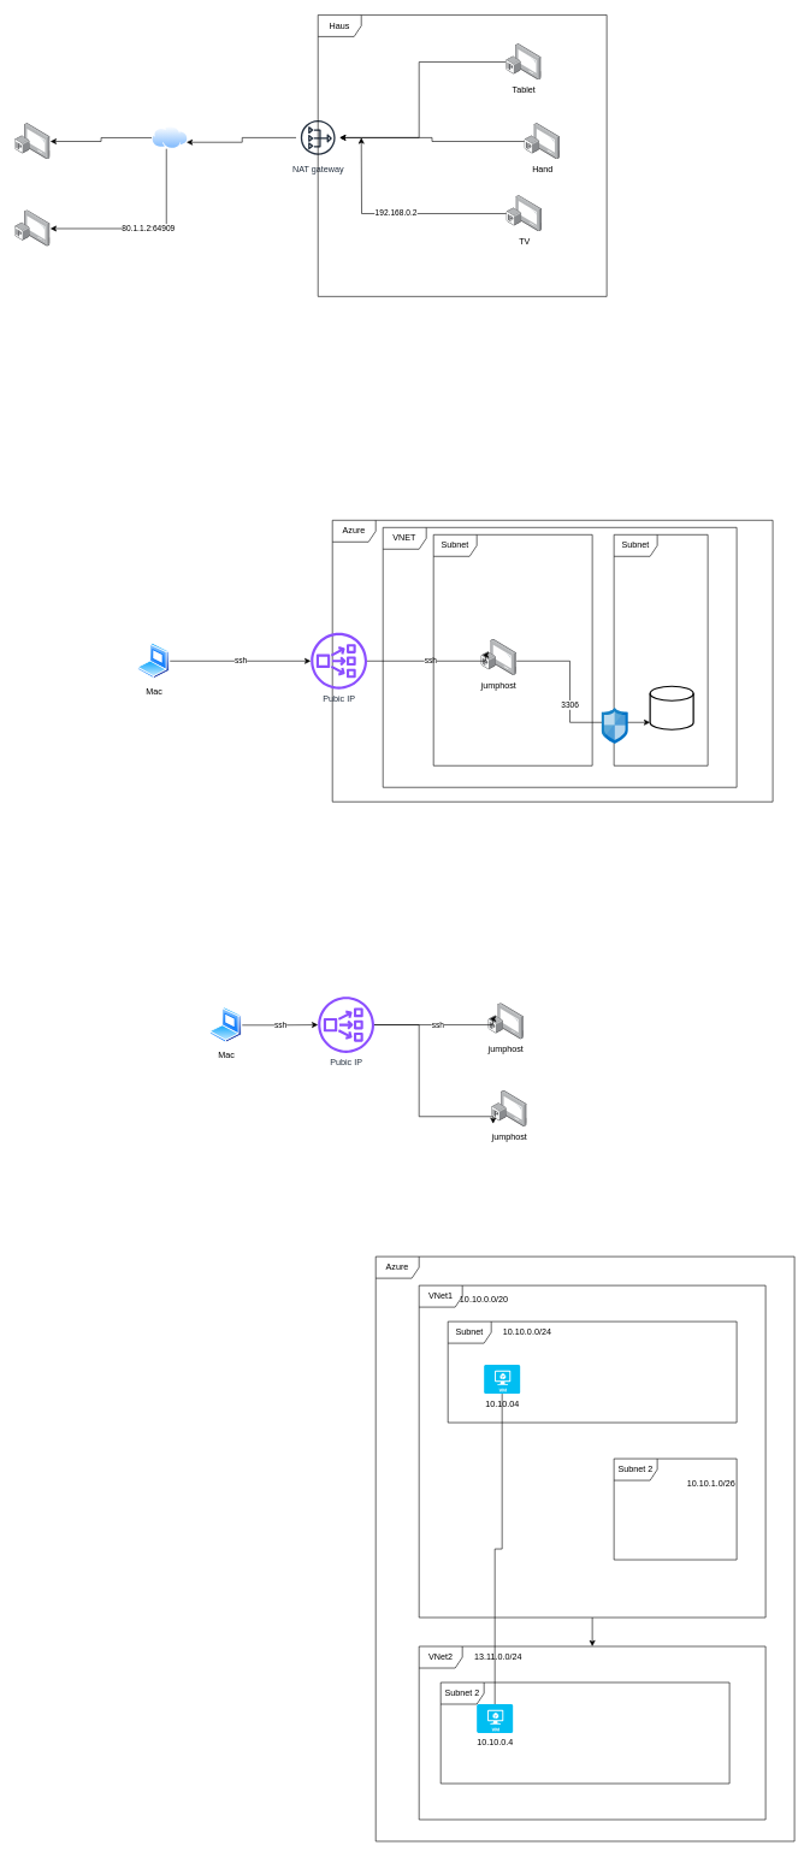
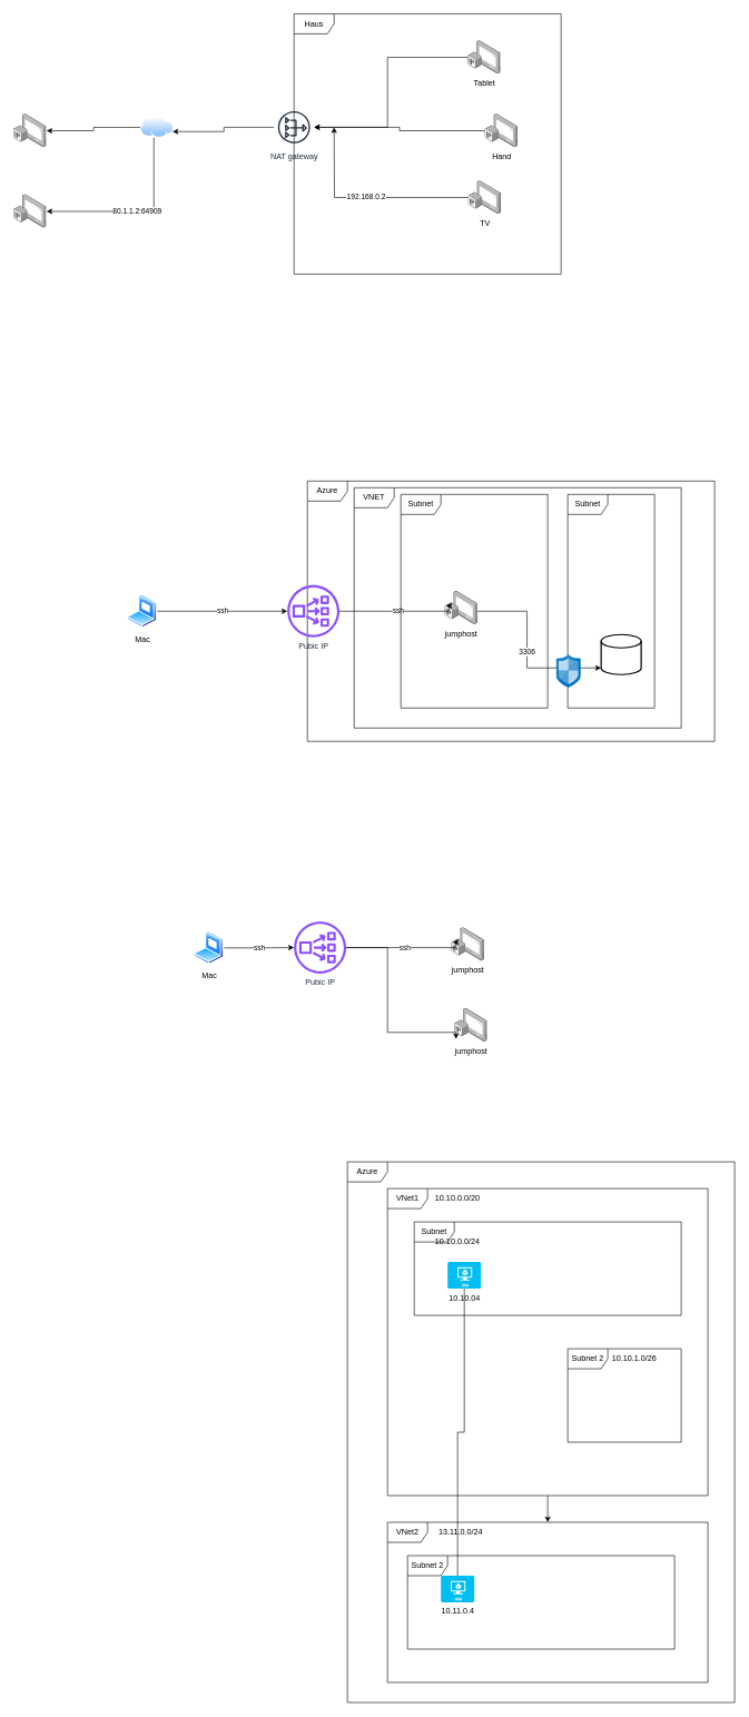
  <mxCell id="0" />
  <mxCell id="1" parent="0" />
  <mxCell id="2" value="Azure" style="shape=umlFrame;whiteSpace=wrap;html=1;pointerEvents=0;" vertex="1" parent="1"><mxGeometry x="520" y="1740" width="580" height="810" as="geometry" /></mxCell>
  <mxCell id="3" style="edgeStyle=orthogonalEdgeStyle;rounded=0;orthogonalLoop=1;jettySize=auto;html=1;" edge="1" parent="1" source="4" target="11"><mxGeometry relative="1" as="geometry" /></mxCell>
  <mxCell id="4" value="VNet1" style="shape=umlFrame;whiteSpace=wrap;html=1;pointerEvents=0;" vertex="1" parent="1"><mxGeometry x="580" y="1780" width="480" height="460" as="geometry" /></mxCell>
  <mxCell id="5" value="Subnet" style="shape=umlFrame;whiteSpace=wrap;html=1;pointerEvents=0;" vertex="1" parent="1"><mxGeometry x="620" y="1830" width="400" height="140" as="geometry" /></mxCell>
  <mxCell id="6" value="Subnet 2" style="shape=umlFrame;whiteSpace=wrap;html=1;pointerEvents=0;" vertex="1" parent="1"><mxGeometry x="850" y="2020" width="170" height="140" as="geometry" /></mxCell>
- <mxCell id="7" value="10.10.0.0/20" style="text;html=1;align=center;verticalAlign=middle;whiteSpace=wrap;rounded=0;" vertex="1" parent="1"><mxGeometry x="640" y="1785" width="60" height="30" as="geometry" /></mxCell>
- <mxCell id="8" value="10.10.0.0/24" style="text;html=1;align=center;verticalAlign=middle;whiteSpace=wrap;rounded=0;" vertex="1" parent="1"><mxGeometry x="700" y="1830" width="60" height="30" as="geometry" /></mxCell>
- <mxCell id="9" value="10.10.1.0/26" style="text;html=1;align=center;verticalAlign=middle;whiteSpace=wrap;rounded=0;" vertex="1" parent="1"><mxGeometry x="955" y="2040" width="60" height="30" as="geometry" /></mxCell>
+ <mxCell id="7" value="10.10.0.0/20" style="text;html=1;align=center;verticalAlign=middle;whiteSpace=wrap;rounded=0;" vertex="1" parent="1"><mxGeometry x="655" y="1780" width="60" height="30" as="geometry" /></mxCell>
+ <mxCell id="8" value="10.10.0.0/24" style="text;html=1;align=center;verticalAlign=middle;whiteSpace=wrap;rounded=0;" vertex="1" parent="1"><mxGeometry x="655" y="1845" width="60" height="30" as="geometry" /></mxCell>
+ <mxCell id="9" value="10.10.1.0/26" style="text;html=1;align=center;verticalAlign=middle;whiteSpace=wrap;rounded=0;" vertex="1" parent="1"><mxGeometry x="920" y="2020" width="60" height="30" as="geometry" /></mxCell>
  <mxCell id="10" value="10.10.04" style="verticalLabelPosition=bottom;html=1;verticalAlign=top;align=center;strokeColor=none;fillColor=#00BEF2;shape=mxgraph.azure.virtual_machine;" vertex="1" parent="1"><mxGeometry x="670" y="1890" width="50" height="40" as="geometry" /></mxCell>
  <mxCell id="11" value="VNet2" style="shape=umlFrame;whiteSpace=wrap;html=1;pointerEvents=0;" vertex="1" parent="1"><mxGeometry x="580" y="2280" width="480" height="240" as="geometry" /></mxCell>
  <mxCell id="12" value="13.11.0.0/24" style="text;whiteSpace=wrap;" vertex="1" parent="1"><mxGeometry x="655" y="2280" width="100" height="40" as="geometry" /></mxCell>
  <mxCell id="13" value="Subnet 2" style="shape=umlFrame;whiteSpace=wrap;html=1;pointerEvents=0;" vertex="1" parent="1"><mxGeometry x="610" y="2330" width="400" height="140" as="geometry" /></mxCell>
- <mxCell id="14" value="10.10.0.4" style="verticalLabelPosition=bottom;html=1;verticalAlign=top;align=center;strokeColor=none;fillColor=#00BEF2;shape=mxgraph.azure.virtual_machine;" vertex="1" parent="1"><mxGeometry x="660" y="2360" width="50" height="40" as="geometry" /></mxCell>
+ <mxCell id="14" value="10.11.0.4" style="verticalLabelPosition=bottom;html=1;verticalAlign=top;align=center;strokeColor=none;fillColor=#00BEF2;shape=mxgraph.azure.virtual_machine;" vertex="1" parent="1"><mxGeometry x="660" y="2360" width="50" height="40" as="geometry" /></mxCell>
  <mxCell id="15" style="edgeStyle=orthogonalEdgeStyle;rounded=0;orthogonalLoop=1;jettySize=auto;html=1;entryX=0.5;entryY=0;entryDx=0;entryDy=0;entryPerimeter=0;endArrow=none;" edge="1" parent="1" source="10" target="14"><mxGeometry relative="1" as="geometry" /></mxCell>
  <mxCell id="16" style="edgeStyle=orthogonalEdgeStyle;rounded=0;orthogonalLoop=1;jettySize=auto;html=1;entryX=1;entryY=0.75;entryDx=0;entryDy=0;" edge="1" parent="1" source="17" target="21"><mxGeometry relative="1" as="geometry" /></mxCell>
  <mxCell id="17" value="NAT gateway" style="sketch=0;outlineConnect=0;fontColor=#232F3E;gradientColor=none;strokeColor=#232F3E;fillColor=#ffffff;dashed=0;verticalLabelPosition=bottom;verticalAlign=top;align=center;html=1;fontSize=12;fontStyle=0;aspect=fixed;shape=mxgraph.aws4.resourceIcon;resIcon=mxgraph.aws4.nat_gateway;" vertex="1" parent="1"><mxGeometry x="410" y="160" width="60" height="60" as="geometry" /></mxCell>
  <mxCell id="18" value="Haus" style="shape=umlFrame;whiteSpace=wrap;html=1;pointerEvents=0;" vertex="1" parent="1"><mxGeometry x="440" y="20" width="400" height="390" as="geometry" /></mxCell>
  <mxCell id="19" style="edgeStyle=orthogonalEdgeStyle;rounded=0;orthogonalLoop=1;jettySize=auto;html=1;" edge="1" parent="1" source="21" target="28"><mxGeometry relative="1" as="geometry" /></mxCell>
  <mxCell id="20" value="80.1.1.2:64909" style="edgeStyle=orthogonalEdgeStyle;rounded=0;orthogonalLoop=1;jettySize=auto;html=1;" edge="1" parent="1" source="21" target="29"><mxGeometry relative="1" as="geometry"><Array as="points"><mxPoint x="230" y="316" /></Array></mxGeometry></mxCell>
  <mxCell id="21" value="" style="image;aspect=fixed;perimeter=ellipsePerimeter;html=1;align=center;shadow=0;dashed=0;spacingTop=3;image=img/lib/active_directory/internet_cloud.svg;" vertex="1" parent="1"><mxGeometry x="210" y="174.25" width="50" height="31.5" as="geometry" /></mxCell>
  <mxCell id="22" style="edgeStyle=orthogonalEdgeStyle;rounded=0;orthogonalLoop=1;jettySize=auto;html=1;" edge="1" parent="1" source="23" target="17"><mxGeometry relative="1" as="geometry"><Array as="points"><mxPoint x="580" y="85" /><mxPoint x="580" y="190" /></Array></mxGeometry></mxCell>
  <mxCell id="23" value="Tablet" style="image;points=[];aspect=fixed;html=1;align=center;shadow=0;dashed=0;image=img/lib/allied_telesis/computer_and_terminals/IP_TV.svg;" vertex="1" parent="1"><mxGeometry x="700.4" y="60" width="49.2" height="50.4" as="geometry" /></mxCell>
  <mxCell id="24" style="edgeStyle=orthogonalEdgeStyle;rounded=0;orthogonalLoop=1;jettySize=auto;html=1;" edge="1" parent="1" source="25" target="17"><mxGeometry relative="1" as="geometry" /></mxCell>
  <mxCell id="25" value="Hand" style="image;points=[];aspect=fixed;html=1;align=center;shadow=0;dashed=0;image=img/lib/allied_telesis/computer_and_terminals/IP_TV.svg;" vertex="1" parent="1"><mxGeometry x="726" y="170" width="49.2" height="50.4" as="geometry" /></mxCell>
  <mxCell id="26" value="192.168.0.2" style="edgeStyle=orthogonalEdgeStyle;rounded=0;orthogonalLoop=1;jettySize=auto;html=1;" edge="1" parent="1" source="27"><mxGeometry relative="1" as="geometry"><mxPoint x="500" y="190" as="targetPoint" /></mxGeometry></mxCell>
  <mxCell id="27" value="TV" style="image;points=[];aspect=fixed;html=1;align=center;shadow=0;dashed=0;image=img/lib/allied_telesis/computer_and_terminals/IP_TV.svg;" vertex="1" parent="1"><mxGeometry x="701" y="270" width="49.2" height="50.4" as="geometry" /></mxCell>
  <mxCell id="28" value="" style="image;points=[];aspect=fixed;html=1;align=center;shadow=0;dashed=0;image=img/lib/allied_telesis/computer_and_terminals/IP_TV.svg;" vertex="1" parent="1"><mxGeometry x="20" y="170" width="49.2" height="50.4" as="geometry" /></mxCell>
  <mxCell id="29" value="" style="image;points=[];aspect=fixed;html=1;align=center;shadow=0;dashed=0;image=img/lib/allied_telesis/computer_and_terminals/IP_TV.svg;" vertex="1" parent="1"><mxGeometry x="20" y="290.4" width="49.2" height="50.4" as="geometry" /></mxCell>
  <mxCell id="30" value="Azure" style="shape=umlFrame;whiteSpace=wrap;html=1;pointerEvents=0;" vertex="1" parent="1"><mxGeometry x="460" y="720" width="610" height="390" as="geometry" /></mxCell>
  <mxCell id="31" value="Pubic IP" style="sketch=0;outlineConnect=0;fontColor=#232F3E;gradientColor=none;fillColor=#8C4FFF;strokeColor=none;dashed=0;verticalLabelPosition=bottom;verticalAlign=top;align=center;html=1;fontSize=12;fontStyle=0;aspect=fixed;pointerEvents=1;shape=mxgraph.aws4.network_load_balancer;" vertex="1" parent="1"><mxGeometry x="430" y="876" width="78" height="78" as="geometry" /></mxCell>
  <mxCell id="32" value="3306" style="edgeStyle=orthogonalEdgeStyle;rounded=0;orthogonalLoop=1;jettySize=auto;html=1;" edge="1" parent="1" source="33" target="38"><mxGeometry relative="1" as="geometry"><mxPoint x="800" y="1000" as="targetPoint" /><Array as="points"><mxPoint x="789" y="915" /><mxPoint x="789" y="1000" /></Array></mxGeometry></mxCell>
  <mxCell id="33" value="jumphost" style="image;points=[];aspect=fixed;html=1;align=center;shadow=0;dashed=0;image=img/lib/allied_telesis/computer_and_terminals/IP_TV.svg;" vertex="1" parent="1"><mxGeometry x="665.8" y="884.8" width="49.2" height="50.4" as="geometry" /></mxCell>
  <mxCell id="34" value="ssh" style="edgeStyle=orthogonalEdgeStyle;rounded=0;orthogonalLoop=1;jettySize=auto;html=1;" edge="1" parent="1" source="35" target="31"><mxGeometry relative="1" as="geometry" /></mxCell>
  <mxCell id="35" value="Mac" style="image;aspect=fixed;perimeter=ellipsePerimeter;html=1;align=center;shadow=0;dashed=0;spacingTop=3;image=img/lib/active_directory/laptop_client.svg;" vertex="1" parent="1"><mxGeometry x="190" y="890" width="45" height="50" as="geometry" /></mxCell>
  <mxCell id="36" value="ssh" style="edgeStyle=orthogonalEdgeStyle;rounded=0;orthogonalLoop=1;jettySize=auto;html=1;entryX=0.045;entryY=0.437;entryDx=0;entryDy=0;entryPerimeter=0;" edge="1" parent="1" source="31" target="33"><mxGeometry relative="1" as="geometry"><Array as="points"><mxPoint x="672" y="915" /></Array></mxGeometry></mxCell>
  <mxCell id="37" value="VNET" style="shape=umlFrame;whiteSpace=wrap;html=1;pointerEvents=0;" vertex="1" parent="1"><mxGeometry x="530" y="730" width="490" height="360" as="geometry" /></mxCell>
  <mxCell id="38" value="" style="strokeWidth=2;html=1;shape=mxgraph.flowchart.database;whiteSpace=wrap;" vertex="1" parent="1"><mxGeometry x="900" y="950" width="60" height="60" as="geometry" /></mxCell>
  <mxCell id="39" value="Subnet" style="shape=umlFrame;whiteSpace=wrap;html=1;pointerEvents=0;" vertex="1" parent="1"><mxGeometry x="600" y="740" width="220" height="320" as="geometry" /></mxCell>
  <mxCell id="40" value="Pubic IP" style="sketch=0;outlineConnect=0;fontColor=#232F3E;gradientColor=none;fillColor=#8C4FFF;strokeColor=none;dashed=0;verticalLabelPosition=bottom;verticalAlign=top;align=center;html=1;fontSize=12;fontStyle=0;aspect=fixed;pointerEvents=1;shape=mxgraph.aws4.network_load_balancer;" vertex="1" parent="1"><mxGeometry x="440" y="1380" width="78" height="78" as="geometry" /></mxCell>
  <mxCell id="41" value="jumphost" style="image;points=[];aspect=fixed;html=1;align=center;shadow=0;dashed=0;image=img/lib/allied_telesis/computer_and_terminals/IP_TV.svg;" vertex="1" parent="1"><mxGeometry x="675.8" y="1388.8" width="49.2" height="50.4" as="geometry" /></mxCell>
  <mxCell id="42" value="ssh" style="edgeStyle=orthogonalEdgeStyle;rounded=0;orthogonalLoop=1;jettySize=auto;html=1;" edge="1" parent="1" source="43" target="40"><mxGeometry relative="1" as="geometry" /></mxCell>
  <mxCell id="43" value="Mac" style="image;aspect=fixed;perimeter=ellipsePerimeter;html=1;align=center;shadow=0;dashed=0;spacingTop=3;image=img/lib/active_directory/laptop_client.svg;" vertex="1" parent="1"><mxGeometry x="290" y="1394.4" width="45" height="50" as="geometry" /></mxCell>
  <mxCell id="44" value="ssh" style="edgeStyle=orthogonalEdgeStyle;rounded=0;orthogonalLoop=1;jettySize=auto;html=1;entryX=0.045;entryY=0.437;entryDx=0;entryDy=0;entryPerimeter=0;" edge="1" parent="1" source="40" target="41"><mxGeometry relative="1" as="geometry"><Array as="points"><mxPoint x="682" y="1419" /></Array></mxGeometry></mxCell>
  <mxCell id="45" value="jumphost" style="image;points=[];aspect=fixed;html=1;align=center;shadow=0;dashed=0;image=img/lib/allied_telesis/computer_and_terminals/IP_TV.svg;" vertex="1" parent="1"><mxGeometry x="680.4" y="1510" width="49.2" height="50.4" as="geometry" /></mxCell>
  <mxCell id="46" style="edgeStyle=orthogonalEdgeStyle;rounded=0;orthogonalLoop=1;jettySize=auto;html=1;entryX=0.045;entryY=0.913;entryDx=0;entryDy=0;entryPerimeter=0;" edge="1" parent="1" source="40" target="45"><mxGeometry relative="1" as="geometry"><Array as="points"><mxPoint x="580" y="1419" /><mxPoint x="580" y="1546" /></Array></mxGeometry></mxCell>
  <mxCell id="47" value="Subnet" style="shape=umlFrame;whiteSpace=wrap;html=1;pointerEvents=0;" vertex="1" parent="1"><mxGeometry x="850" y="740" width="130" height="320" as="geometry" /></mxCell>
  <mxCell id="48" value="" style="image;sketch=0;aspect=fixed;html=1;points=[];align=center;fontSize=12;image=img/lib/mscae/Network_Security_Groups_Classic.svg;" vertex="1" parent="1"><mxGeometry x="833" y="980" width="37" height="50" as="geometry" /></mxCell>
